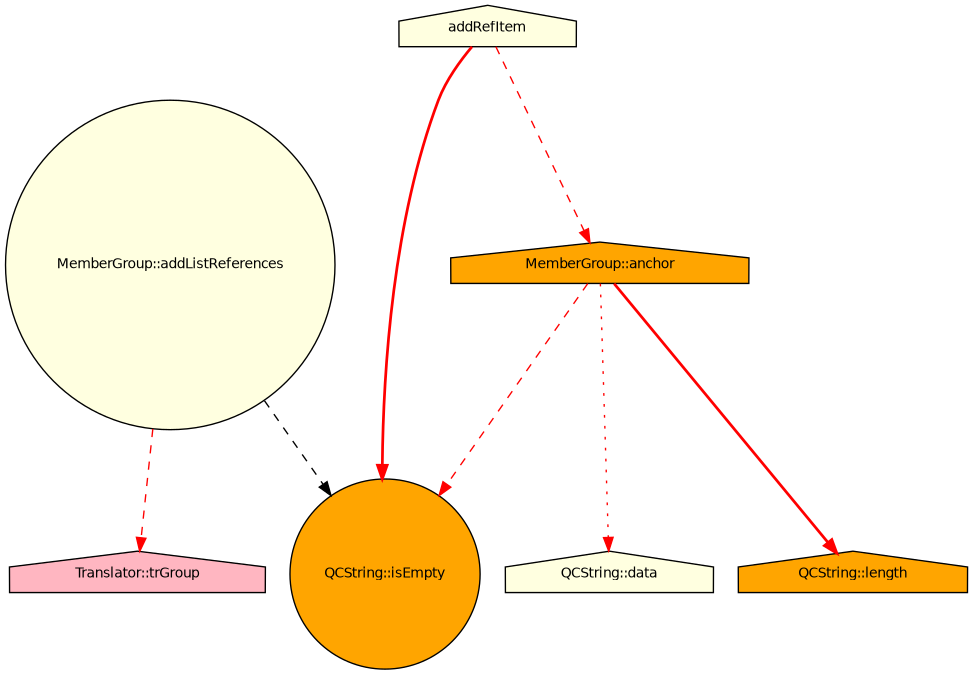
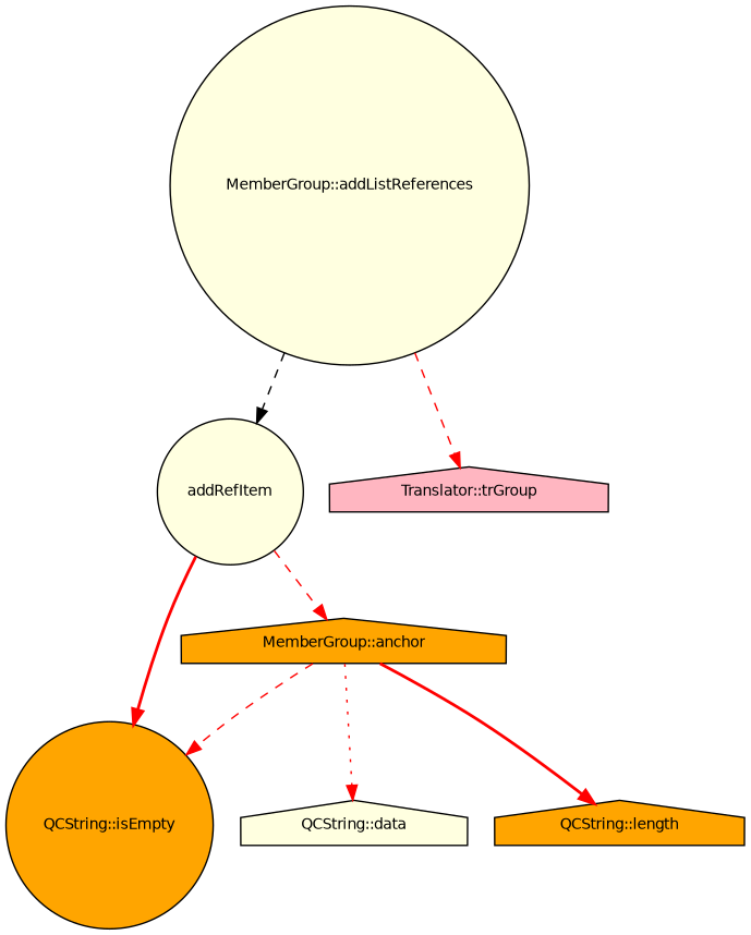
  digraph {
    rankdir=TB
    node [color=black fillcolor=lightyellow fontname=Helvetica fontsize=10 shape=house style=filled]
    edge [color=red fontname=Helvetica fontsize=10 labelfontname=Helvetica labelfontsize=10 style=dashed]
    n1 [fontcolor=black height=0.2 label="MemberGroup::addListReferences" shape=circle width=0.4]
-   n2 [height=0.2 label=addRefItem width=0.4]
+   n2 [height=0.2 label=addRefItem shape=circle width=0.4]
    n3 [fillcolor=lightpink height=0.2 label="Translator::trGroup" width=0.4]
    n4 [fillcolor=orange height=0.2 label="MemberGroup::anchor" width=0.4]
    n5 [fillcolor=orange height=0.2 label="QCString::isEmpty" shape=circle width=0.4]
    n6 [height=0.2 label="QCString::data" width=0.4]
    n7 [fillcolor=orange height=0.2 label="QCString::length" width=0.4]
-   n1 -> n5 [color=black]
+   n1 -> n2 [color=black]
    n1 -> n3
    n2 -> n4
    n2 -> n5 [style=bold]
    n4 -> n5
    n4 -> n6 [style=dotted]
    n4 -> n7 [style=bold]
  }
